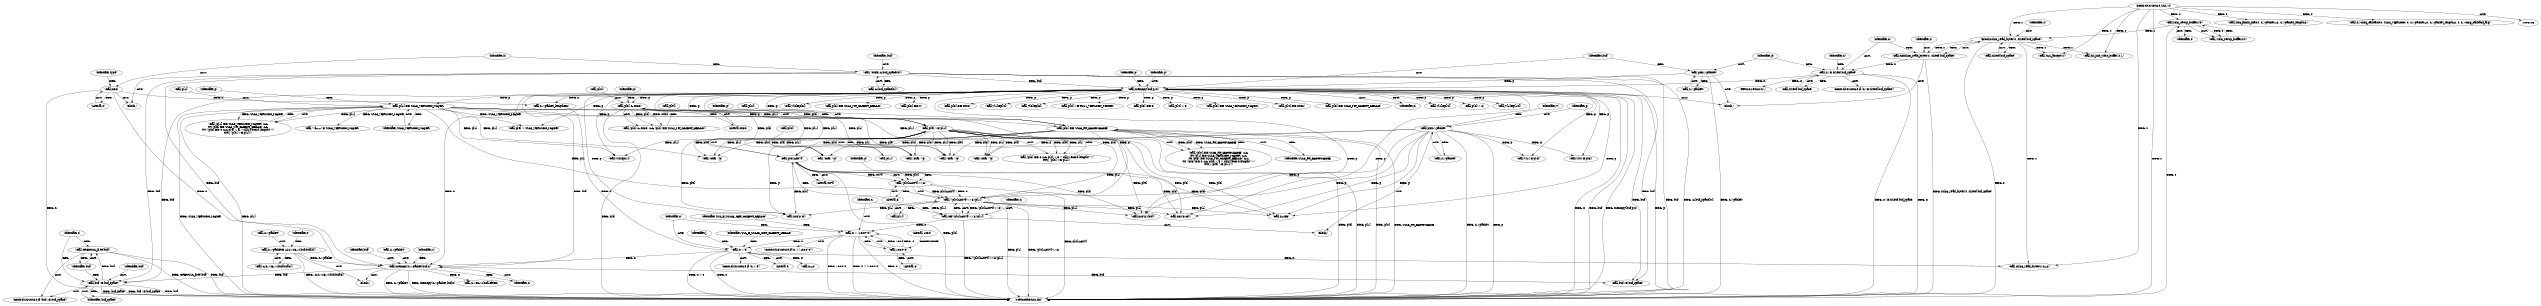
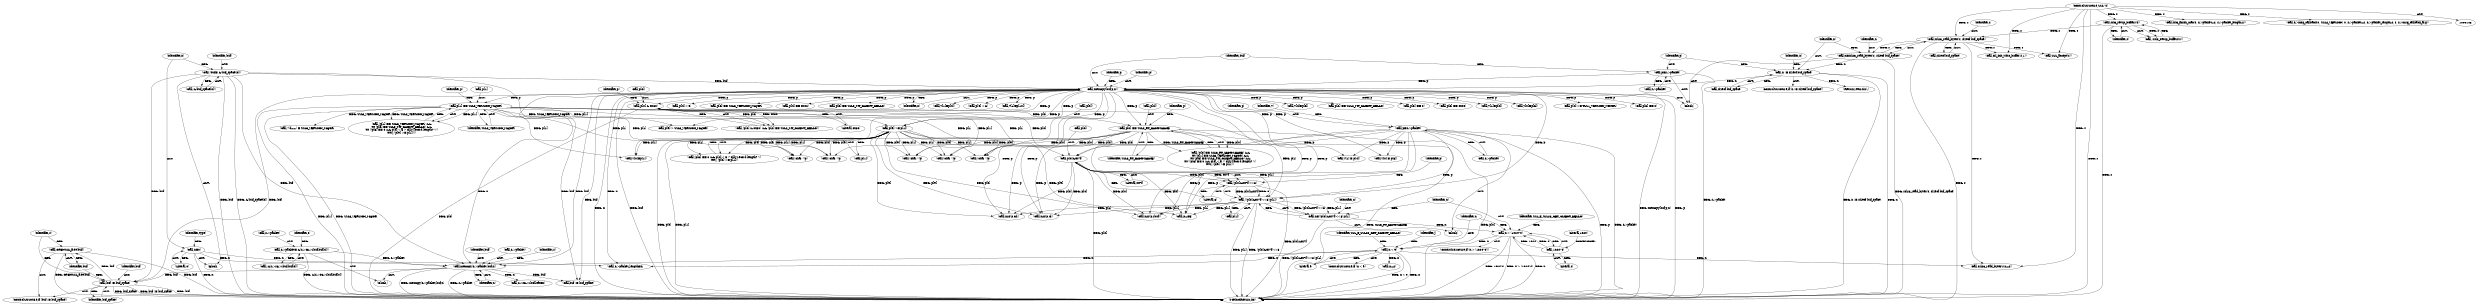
  digraph {
    n1 [label="(Call,OPENSSL_free(buf))"]
    n2 [label="(ControlStructure,if (buf != buf_space))"]
    n3 [label="(MethodReturn,int)"]
    n4 [label="(Identifier,buf)"]
    n5 [label="(Call,buf != buf_space)"]
    n6 [label="(Identifier,buf_space)"]
    n7 [label="(Call,*buf= &(buf_space[0]))"]
    n8 [label="(Call,memcpy(buf,p,n))"]
    n9 [label="(Call,memcpy(s->packet,buf,n))"]
    n10 [label="(Call,buf != buf_space)"]
    n11 [label="(Block,)"]
    n12 [label="(Call,&(buf_space[0]))"]
    n13 [label="(Call,((p[0]&0x7f)<<8)|p[1])"]
    n14 [label="(Call,p[0] == SSL3_RT_HANDSHAKE)"]
    n15 [label="(Call,p[0] & 0x80)"]
    n16 [label="(Call,p[1] == SSL3_VERSION_MAJOR)"]
    n17 [label="(Call,p[9] >= p[1])"]
    n18 [label="(Call,v[0]=p[3])"]
    n19 [label="(Call,p[2] == SSL2_MT_CLIENT_HELLO)"]
    n20 [label="(Call,v[1] = p[4])"]
    n21 [label="(Block,)"]
    n22 [label="(Call,v[0]=p[1])"]
    n23 [label="(Call,p[3] == 0)"]
    n24 [label="(Call,n2s(p,cl))"]
    n25 [label="(Call,p[3] == 0x00)"]
    n26 [label="(Call,v[1]=p[4])"]
    n27 [label="(Call,p[9] > SSL3_VERSION_MAJOR)"]
    n28 [label="(Call,n2s(p,rbuf))"]
    n29 [label="(Call,n2s(p,csl))"]
    n30 [label="(Call,v[0]=p[3])"]
    n31 [label="(Call,p[4] >= TLS1_VERSION_MINOR)"]
    n32 [label="(Call,p[3] == 0)"]
    n33 [label="(Call,v[0] = p[3])"]
    n34 [label="(Call,p[4] < 5)"]
    n35 [label="(Call,p+=5)"]
    n36 [label="(Call,p[3] == SSL3_VERSION_MAJOR)"]
    n37 [label="(Call,(char *)p)"]
    n38 [label="(Call,p[4] == 0x02)"]
    n39 [label="(Call,p[5] == SSL3_MT_CLIENT_HELLO)"]
    n40 [label="(Identifier,n)"]
    n41 [label="(Call,v[1]=p[4])"]
    n42 [label="(Call,p[4] < 6)"]
    n43 [label="(Call,s->packet_length=n)"]
    n44 [label="(Call,v[1]=p[10])"]
    n45 [label="(Block,)"]
    n46 [label="(Call,s->s3->rbuf.left=n)"]
    n47 [label="(Identifier,n)"]
    n48 [label="(Call,n=((p[0]&0x7f)<<8)|p[1])"]
    n49 [label="(Call,p[1])"]
    n50 [label="(Call,p[0]&0x7f)"]
    n51 [label="(Call,(char *)p)"]
    n52 [label="(Identifier,SSL3_RT_HANDSHAKE)"]
    n53 [label="(Call,(char *)p)"]
    n54 [label="(Call,(p[0] == SSL3_RT_HANDSHAKE) &&\n\t\t\t (p[1] == SSL3_VERSION_MAJOR) &&\n\t\t\t (p[5] == SSL3_MT_CLIENT_HELLO) &&\n\t\t\t ((p[3] == 0 && p[4] < 5 /* silly record length? */)\n\t\t\t\t|| (p[9] >= p[1])))"]
    n55 [label="(Call,(char *)p)"]
    n56 [label="(Call,(char *)p)"]
    n57 [label="(Call,(p[0] & 0x80) && (p[2] == SSL2_MT_CLIENT_HELLO))"]
    n58 [label="(Literal,0x80)"]
    n59 [label="(Call,(p[1] == SSL3_VERSION_MAJOR) &&\n\t\t\t (p[5] == SSL3_MT_CLIENT_HELLO) &&\n\t\t\t ((p[3] == 0 && p[4] < 5 /* silly record length? */)\n\t\t\t\t|| (p[9] >= p[1])))"]
    n60 [label="(Call,*(d++) = SSL3_VERSION_MAJOR)"]
    n61 [label="(Identifier,SSL3_VERSION_MAJOR)"]
    n62 [label="(Call,(p[3] == 0 && p[4] < 5 /* silly record length? */)\n\t\t\t\t|| (p[9] >= p[1]))"]
    n63 [label="(Call,p[1])"]
    n64 [label="(Call,p=s->packet)"]
    n65 [label="(Call,s->packet)"]
    n66 [label="(Call,n != sizeof buf_space)"]
    n67 [label="(ControlStructure,if (n != sizeof buf_space))"]
    n68 [label="(Call,sizeof buf_space)"]
    n69 [label="(Return,return(n);)"]
    n70 [label="(Call,n=ssl23_read_bytes(s, sizeof buf_space))"]
-   n71 [label="(Block,ssl23_read_bytes(s, sizeof buf_space))"]
+   n71 [label="(Call,ssl23_read_bytes(s, sizeof buf_space))"]
    n72 [label="(Call,SSL_accept(s))"]
    n73 [label="(Call,ssl_init_wbio_buffer(s,1))"]
    n74 [label="(Call,sizeof buf_space)"]
    n75 [label="(Call,ssl23_read_bytes(s,n+2))"]
    n76 [label="(Call,ssl3_setup_buffers(s))"]
    n77 [label="(Identifier,s)"]
    n78 [label="(Call,!ssl3_setup_buffers(s))"]
    n79 [label="(ControlStructure,SSL *s)"]
    n80 [label="(Call,ssl3_finish_mac(s, s->packet+2, s->packet_length-2))"]
    n81 [label="(Call,s->msg_callback(0, SSL2_VERSION, 0, s->packet+2, s->packet_length-2, s, s->msg_callback_arg))"]
    1000143
    n83 [label="(Call,s->packet= &(s->s3->rbuf.buf[0]))"]
    n84 [label="(Call,&(s->s3->rbuf.buf[0]))"]
    n85 [label="(Call,n=0)"]
    n86 [label="(Literal,0)"]
    n87 [label="(Call,n < 9)"]
    n88 [label="(ControlStructure,if (n < 9))"]
    n89 [label="(Literal,9)"]
    n90 [label="(Call,n+2)"]
    n91 [label="(Call,n > (1024*4))"]
    n92 [label="(Call,1024*4)"]
    n93 [label="(ControlStructure,if (n > (1024*4)))"]
    n94 [label="(Literal,4)"]
    n95 [label="(Block,)"]
    n96 [label="(Call,(p[0]&0x7f)<<8)"]
    n97 [label="(Literal,8)"]
    n98 [label="(Literal,0x7f)"]
    n99 [label="(Call,p=s->packet)"]
    n100 [label="(Call,s->packet)"]
    n101 [label="(Call,p[1])"]
    n102 [label="(Identifier,p)"]
    n103 [label="(Identifier,buf)"]
    n104 [label="(Identifier,buf)"]
    n105 [label="(Identifier,buf)"]
    n106 [label="(Call,p[0])"]
    n107 [label="(Identifier,p)"]
    n108 [label="(Identifier,p)"]
    n109 [label="(Call,s->packet)"]
    n110 [label="(Call,p[0])"]
    n111 [label="(Identifier,SSL_F_SSL23_GET_CLIENT_HELLO)"]
    n112 [label="(Identifier,n)"]
    n113 [label="(Identifier,s)"]
    n114 [label="(Call,p[9])"]
    n115 [label="(Identifier,s)"]
    n116 [label="(Identifier,v)"]
    n117 [label="(Identifier,buf)"]
    n118 [label="(Identifier,n)"]
    n119 [label="(Identifier,p)"]
    n120 [label="(Identifier,p)"]
    n121 [label="(Identifier,SSL_F_SSL23_GET_CLIENT_HELLO)"]
    n122 [label="(Identifier,n)"]
    n123 [label="(Identifier,p)"]
    n124 [label="(Identifier,n)"]
    n125 [label="(Identifier,p)"]
    n126 [label="(Identifier,n)"]
    n127 [label="(Literal,1024)"]
    n128 [label="(Identifier,n)"]
    n129 [label="(Identifier,type)"]
    n130 [label="(Identifier,n)"]
    n131 [label="(Call,p[0])"]
    n132 [label="(Call,s->packet)"]
    n133 [label="(Identifier,p)"]
    n134 [label="(Identifier,j)"]
    n135 [label="(Identifier,s)"]
    n136 [label="(Identifier,s)"]
    n1 -> n2 [label="AST: "]
    n1 -> n3 [label="DDG: OPENSSL_free(buf)"]
    n1 -> n3 [label="DDG: buf"]
    n1 -> n4 [label="CFG: "]
    n4 -> n1 [label="AST: "]
    n4 -> n5 [label="CFG: "]
    n5 -> n1 [label="DDG: buf"]
    n5 -> n2 [label="AST: "]
    n5 -> n3 [label="DDG: buf"]
    n5 -> n3 [label="DDG: buf_space"]
    n5 -> n3 [label="DDG: buf != buf_space"]
    n5 -> n6 [label="CFG: "]
    n6 -> n5 [label="AST: "]
    n7 -> n3 [label="DDG: buf"]
    n7 -> n3 [label="DDG: &(buf_space[0])"]
    n7 -> n5 [label="DDG: buf"]
    n7 -> n8 [label="DDG: buf"]
    n7 -> n9 [label="DDG: buf"]
    n7 -> n10 [label="DDG: buf"]
    n7 -> n11 [label="AST: "]
    n7 -> n12 [label="CFG: "]
    n8 -> n3 [label="DDG: n"]
    n8 -> n3 [label="DDG: buf"]
    n8 -> n3 [label="DDG: memcpy(buf,p,n)"]
    n8 -> n3 [label="DDG: p"]
    n8 -> n5 [label="DDG: buf"]
    n8 -> n9 [label="DDG: buf"]
    n8 -> n9 [label="DDG: n"]
    n8 -> n10 [label="DDG: buf"]
    n8 -> n13 [label="DDG: p"]
    n8 -> n14 [label="DDG: p"]
    n8 -> n15 [label="DDG: p"]
    n8 -> n16 [label="DDG: p"]
    n8 -> n17 [label="DDG: p"]
    n8 -> n18 [label="DDG: p"]
    n8 -> n19 [label="DDG: p"]
    n8 -> n20 [label="DDG: p"]
    n8 -> n21 [label="AST: "]
    n8 -> n22 [label="DDG: p"]
    n8 -> n23 [label="DDG: p"]
    n8 -> n24 [label="DDG: p"]
    n8 -> n25 [label="DDG: p"]
    n8 -> n26 [label="DDG: p"]
    n8 -> n27 [label="DDG: p"]
    n8 -> n28 [label="DDG: p"]
    n8 -> n29 [label="DDG: p"]
    n8 -> n30 [label="DDG: p"]
    n8 -> n31 [label="DDG: p"]
    n8 -> n32 [label="DDG: p"]
    n8 -> n33 [label="DDG: p"]
    n8 -> n34 [label="DDG: p"]
    n8 -> n35 [label="DDG: p"]
    n8 -> n36 [label="DDG: p"]
    n8 -> n37 [label="DDG: p"]
    n8 -> n38 [label="DDG: p"]
    n8 -> n39 [label="DDG: p"]
    n8 -> n40 [label="CFG: "]
    n8 -> n41 [label="DDG: p"]
    n8 -> n42 [label="DDG: p"]
    n8 -> n43 [label="DDG: n"]
    n8 -> n44 [label="DDG: p"]
    n9 -> n3 [label="DDG: memcpy(s->packet,buf,n)"]
    n9 -> n3 [label="DDG: s->packet"]
    n9 -> n5 [label="DDG: buf"]
    n9 -> n10 [label="DDG: buf"]
    n9 -> n45 [label="AST: "]
    n9 -> n46 [label="DDG: n"]
    n9 -> n47 [label="CFG: "]
    n12 -> n7 [label="AST: "]
    n13 -> n3 [label="DDG: p[1]"]
    n13 -> n3 [label="DDG: (p[0]&0x7f)<<8"]
    n13 -> n24 [label="DDG: p[1]"]
    n13 -> n28 [label="DDG: p[1]"]
    n13 -> n29 [label="DDG: p[1]"]
    n13 -> n35 [label="DDG: p[1]"]
    n13 -> n48 [label="AST: "]
    n13 -> n48 [label="DDG: (p[0]&0x7f)<<8"]
    n13 -> n48 [label="DDG: p[1]"]
    n13 -> n49 [label="CFG: "]
    n14 -> n3 [label="DDG: p[0]"]
    n14 -> n3 [label="DDG: SSL3_RT_HANDSHAKE"]
    n14 -> n37 [label="DDG: p[0]"]
    n14 -> n50 [label="DDG: p[0]"]
    n14 -> n51 [label="DDG: p[0]"]
    n14 -> n52 [label="CFG: "]
    n14 -> n53 [label="DDG: p[0]"]
    n14 -> n54 [label="AST: "]
    n14 -> n54 [label="DDG: p[0]"]
    n14 -> n54 [label="DDG: SSL3_RT_HANDSHAKE"]
    n14 -> n55 [label="DDG: p[0]"]
    n14 -> n56 [label="DDG: p[0]"]
    n15 -> n3 [label="DDG: p[0]"]
    n15 -> n14 [label="DDG: p[0]"]
    n15 -> n50 [label="DDG: p[0]"]
    n15 -> n57 [label="AST: "]
    n15 -> n57 [label="DDG: p[0]"]
    n15 -> n57 [label="DDG: 0x80"]
    n15 -> n58 [label="CFG: "]
    n16 -> n3 [label="DDG: p[1]"]
    n16 -> n3 [label="DDG: SSL3_VERSION_MAJOR"]
    n16 -> n13 [label="DDG: p[1]"]
    n16 -> n17 [label="DDG: p[1]"]
    n16 -> n22 [label="DDG: p[1]"]
    n16 -> n27 [label="DDG: SSL3_VERSION_MAJOR"]
    n16 -> n37 [label="DDG: p[1]"]
    n16 -> n51 [label="DDG: p[1]"]
    n16 -> n53 [label="DDG: p[1]"]
    n16 -> n55 [label="DDG: p[1]"]
    n16 -> n56 [label="DDG: p[1]"]
    n16 -> n59 [label="AST: "]
    n16 -> n59 [label="DDG: p[1]"]
    n16 -> n59 [label="DDG: SSL3_VERSION_MAJOR"]
    n16 -> n60 [label="DDG: SSL3_VERSION_MAJOR"]
    n16 -> n61 [label="CFG: "]
    n17 -> n3 [label="DDG: p[1]"]
    n17 -> n3 [label="DDG: p[9]"]
    n17 -> n13 [label="DDG: p[1]"]
    n17 -> n22 [label="DDG: p[1]"]
    n17 -> n24 [label="DDG: p[9]"]
    n17 -> n28 [label="DDG: p[9]"]
    n17 -> n29 [label="DDG: p[9]"]
    n17 -> n35 [label="DDG: p[9]"]
    n17 -> n37 [label="DDG: p[1]"]
    n17 -> n37 [label="DDG: p[9]"]
    n17 -> n51 [label="DDG: p[1]"]
    n17 -> n51 [label="DDG: p[9]"]
    n17 -> n53 [label="DDG: p[1]"]
    n17 -> n53 [label="DDG: p[9]"]
    n17 -> n55 [label="DDG: p[1]"]
    n17 -> n55 [label="DDG: p[9]"]
    n17 -> n56 [label="DDG: p[1]"]
    n17 -> n56 [label="DDG: p[9]"]
    n17 -> n62 [label="AST: "]
    n17 -> n62 [label="DDG: p[9]"]
    n17 -> n62 [label="DDG: p[1]"]
    n17 -> n63 [label="CFG: "]
    n40 -> n8 [label="AST: "]
    n47 -> n9 [label="AST: "]
    n48 -> n3 [label="DDG: ((p[0]&0x7f)<<8)|p[1]"]
    n48 -> n13 [label="CFG: "]
    n48 -> n91 [label="DDG: n"]
    n48 -> n95 [label="AST: "]
    n49 -> n13 [label="AST: "]
    n50 -> n3 [label="DDG: p[0]"]
    n50 -> n24 [label="DDG: p[0]"]
    n50 -> n28 [label="DDG: p[0]"]
    n50 -> n29 [label="DDG: p[0]"]
    n50 -> n35 [label="DDG: p[0]"]
    n50 -> n96 [label="AST: "]
    n50 -> n96 [label="DDG: p[0]"]
    n50 -> n96 [label="DDG: 0x7f"]
    n50 -> n98 [label="CFG: "]
    n52 -> n14 [label="AST: "]
    n54 -> n14 [label="CFG: "]
    n57 -> n15 [label="CFG: "]
    n58 -> n15 [label="AST: "]
    n59 -> n16 [label="CFG: "]
    n61 -> n16 [label="AST: "]
    n62 -> n17 [label="CFG: "]
    n63 -> n17 [label="AST: "]
    n64 -> n3 [label="DDG: s->packet"]
    n64 -> n8 [label="DDG: p"]
    n64 -> n21 [label="AST: "]
    n64 -> n65 [label="CFG: "]
    n65 -> n64 [label="AST: "]
    n66 -> n3 [label="DDG: n"]
    n66 -> n3 [label="DDG: n != sizeof buf_space"]
    n66 -> n8 [label="DDG: n"]
    n66 -> n67 [label="AST: "]
    n66 -> n68 [label="CFG: "]
    n66 -> n69 [label="DDG: n"]
    n68 -> n66 [label="AST: "]
    n70 -> n3 [label="DDG: ssl23_read_bytes(s, sizeof buf_space)"]
    n70 -> n21 [label="AST: "]
    n70 -> n66 [label="DDG: n"]
    n70 -> n71 [label="CFG: "]
    n71 -> n3 [label="DDG: s"]
    n71 -> n70 [label="AST: "]
    n71 -> n70 [label="DDG: s"]
    n71 -> n72 [label="DDG: s"]
    n71 -> n73 [label="DDG: s"]
    n71 -> n74 [label="CFG: "]
    n71 -> n75 [label="DDG: s"]
    n74 -> n71 [label="AST: "]
    n76 -> n3 [label="DDG: s"]
    n76 -> n71 [label="DDG: s"]
    n76 -> n77 [label="CFG: "]
    n76 -> n78 [label="AST: "]
    n76 -> n78 [label="DDG: s"]
    n77 -> n76 [label="AST: "]
    n78 -> n76 [label="CFG: "]
    n79 -> n3 [label="DDG: s"]
    n79 -> n71 [label="DDG: s"]
    n79 -> n72 [label="DDG: s"]
    n79 -> n73 [label="DDG: s"]
    n79 -> n75 [label="DDG: s"]
    n79 -> n76 [label="DDG: s"]
    n79 -> n80 [label="DDG: s"]
    n79 -> n81 [label="DDG: s"]
    n79 -> 1000143 [label="AST: "]
    n83 -> n3 [label="DDG: &(s->s3->rbuf.buf[0])"]
    n83 -> n9 [label="DDG: s->packet"]
    n83 -> n45 [label="AST: "]
    n83 -> n84 [label="CFG: "]
    n84 -> n83 [label="AST: "]
    n85 -> n3 [label="DDG: n"]
    n85 -> n9 [label="DDG: n"]
    n85 -> n11 [label="AST: "]
    n85 -> n43 [label="DDG: n"]
    n85 -> n86 [label="CFG: "]
    n86 -> n85 [label="AST: "]
    n87 -> n3 [label="DDG: n < 9"]
    n87 -> n3 [label="DDG: n"]
    n87 -> n9 [label="DDG: n"]
-   n43 -> n87 [label="DDG: n"]
+   n87 -> n43 [label="DDG: n"]
    n87 -> n75 [label="DDG: n"]
    n87 -> n88 [label="AST: "]
    n87 -> n89 [label="CFG: "]
    n87 -> n90 [label="DDG: n"]
    n89 -> n87 [label="AST: "]
    n91 -> n3 [label="DDG: n > (1024*4)"]
    n91 -> n3 [label="DDG: n"]
    n91 -> n3 [label="DDG: 1024*4"]
    n91 -> n87 [label="DDG: n"]
    n91 -> n92 [label="CFG: "]
    n91 -> n93 [label="AST: "]
    n92 -> n91 [label="AST: "]
    n92 -> n91 [label="DDG: 1024"]
    n92 -> n91 [label="DDG: 4"]
    n92 -> n94 [label="CFG: "]
    n94 -> n92 [label="AST: "]
    n96 -> n3 [label="DDG: p[0]&0x7f"]
    n96 -> n13 [label="AST: "]
    n96 -> n13 [label="DDG: p[0]&0x7f"]
    n96 -> n13 [label="DDG: 8"]
    n96 -> n97 [label="CFG: "]
    n97 -> n50 [label="CFG: "]
    n97 -> n96 [label="AST: "]
    n98 -> n50 [label="AST: "]
    n99 -> n3 [label="DDG: p"]
    n99 -> n3 [label="DDG: s->packet"]
    n99 -> n13 [label="DDG: p"]
    n99 -> n20 [label="DDG: p"]
    n99 -> n24 [label="DDG: p"]
    n99 -> n28 [label="DDG: p"]
    n99 -> n29 [label="DDG: p"]
    n99 -> n33 [label="DDG: p"]
    n99 -> n35 [label="DDG: p"]
    n99 -> n50 [label="DDG: p"]
    n99 -> n95 [label="AST: "]
    n99 -> n100 [label="CFG: "]
    n100 -> n99 [label="AST: "]
    n101 -> n16 [label="AST: "]
    n102 -> n64 [label="AST: "]
    n102 -> n66 [label="CFG: "]
    n103 -> n8 [label="AST: "]
    n103 -> n64 [label="CFG: "]
    n104 -> n7 [label="AST: "]
    n105 -> n9 [label="AST: "]
    n106 -> n50 [label="AST: "]
    n107 -> n99 [label="AST: "]
    n108 -> n8 [label="CFG: "]
    n109 -> n9 [label="AST: "]
    n110 -> n14 [label="AST: "]
    n111 -> n87 [label="CFG: "]
    n112 -> n66 [label="CFG: "]
    n113 -> n9 [label="CFG: "]
    n114 -> n17 [label="AST: "]
    n115 -> n83 [label="CFG: "]
    n116 -> n99 [label="CFG: "]
    n117 -> n5 [label="AST: "]
    n118 -> n87 [label="AST: "]
    n118 -> n91 [label="CFG: "]
    n119 -> n96 [label="CFG: "]
    n120 -> n8 [label="AST: "]
    n121 -> n91 [label="CFG: "]
    n122 -> n48 [label="CFG: "]
    n122 -> n91 [label="AST: "]
    n123 -> n14 [label="CFG: "]
    n124 -> n66 [label="AST: "]
    n124 -> n70 [label="CFG: "]
    n125 -> n16 [label="CFG: "]
    n126 -> n48 [label="AST: "]
    n127 -> n92 [label="HANDSHAKE: "]
    n128 -> n7 [label="CFG: "]
    n128 -> n85 [label="AST: "]
    n129 -> n85 [label="CFG: "]
    n130 -> n70 [label="AST: "]
    n131 -> n15 [label="AST: "]
    n132 -> n83 [label="AST: "]
    n133 -> n15 [label="CFG: "]
    n134 -> n87 [label="CFG: "]
    n135 -> n1 [label="CFG: "]
    n135 -> n5 [label="CFG: "]
    n136 -> n71 [label="AST: "]
  }
